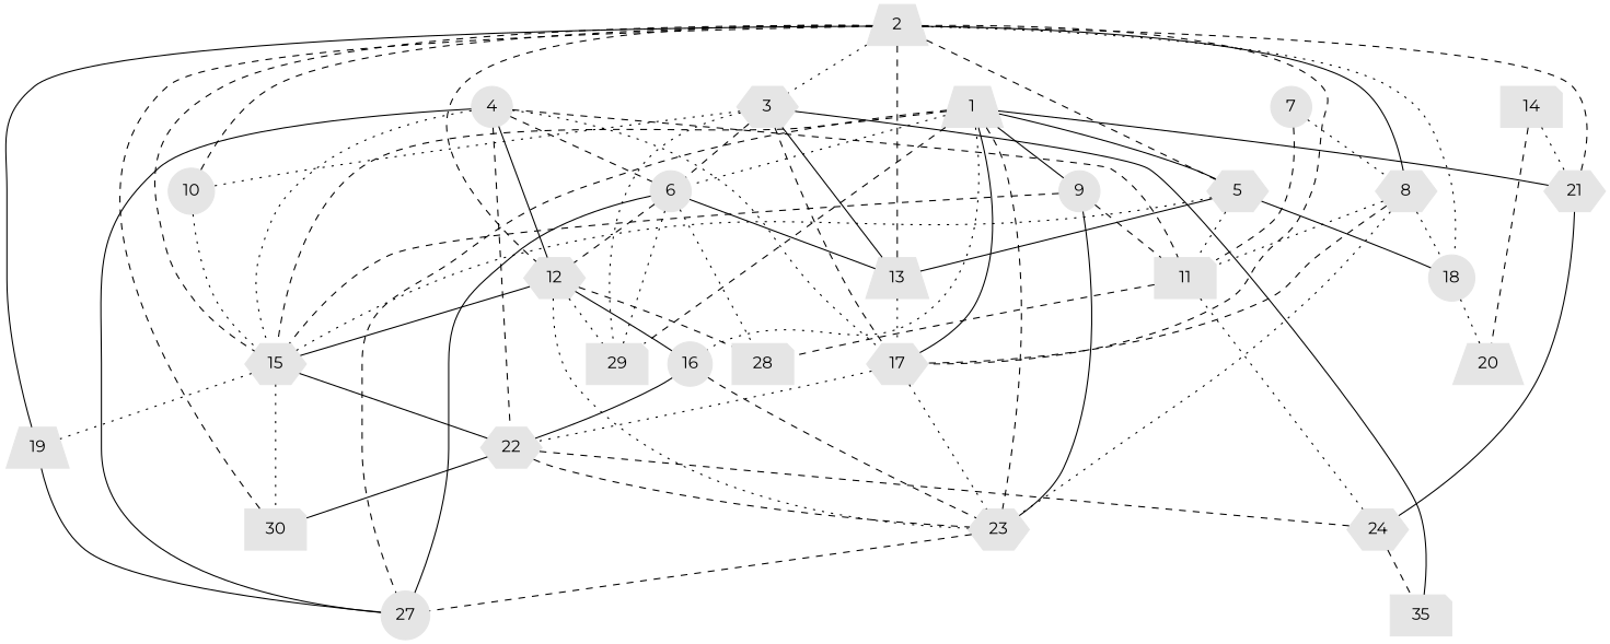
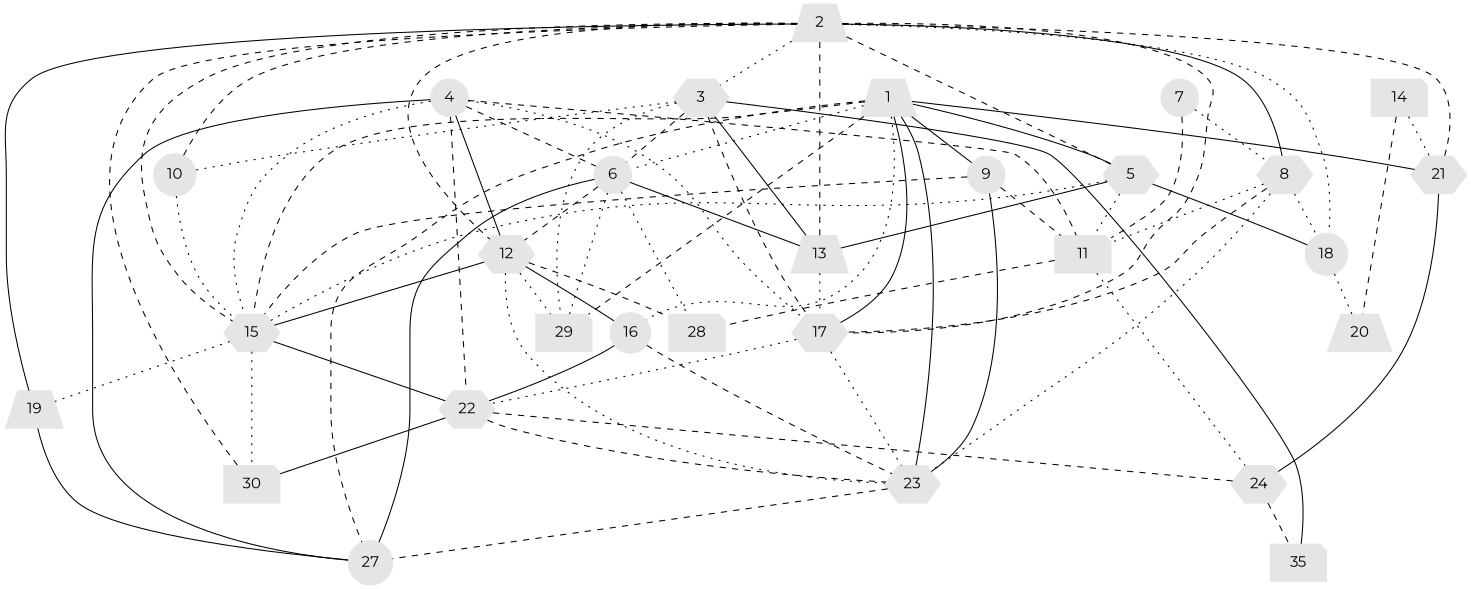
  graph {
    fontname=Montserrat
    node [color=gray90 fontname=Montserrat shape=hexagon style=filled]
    edge [fontname=Montserrat style=dashed weight=1.0]
    1 [shape=trapezium]
    5
    6 [shape=circle]
    9 [shape=circle]
    15
    16 [shape=circle]
    17
    21
    23
    27 [shape=circle]
    29 [shape=note]
    13 [shape=trapezium]
    18 [shape=circle]
    11 [shape=note]
    12
    28 [shape=note]
    19 [shape=trapezium]
    30 [shape=note]
    22
    24
    2 [shape=trapezium]
    3
    8
    10 [shape=circle]
    n25 [label=35 shape=note]
    20 [shape=trapezium]
    4 [shape=circle]
    7 [shape=circle]
    14 [shape=note]
    1 -- 5 [style=solid]
    1 -- 6 [style=dotted]
    1 -- 9 [style=solid]
    1 -- 15 [weight=2.0]
    1 -- 16 [style=dotted]
    1 -- 17 [style=solid]
    1 -- 21 [style=solid]
-   1 -- 23 [weight=2.0]
+   1 -- 23 [style=solid weight=2.0]
    1 -- 27
    1 -- 29
    5 -- 15 [style=dotted]
    5 -- 13 [style=solid weight=2.0]
    5 -- 18 [style=solid]
    5 -- 11 [style=dotted]
    6 -- 27 [style=solid]
    6 -- 29 [style=dotted]
    6 -- 13 [style=solid]
    6 -- 12
    6 -- 28 [style=dotted]
    9 -- 15
    9 -- 23 [style=solid]
    9 -- 11
    15 -- 19 [style=dotted]
    15 -- 30 [style=dotted]
    15 -- 22 [style=solid]
    16 -- 23
    16 -- 22 [style=solid weight=2.0]
    17 -- 23 [style=dotted]
    17 -- 22 [style=dotted]
    21 -- 24 [style=solid]
    23 -- 27 [weight=2.0]
    13 -- 17 [style=dotted]
    18 -- 20 [style=dotted]
    11 -- 28
    11 -- 24 [style=dotted]
    12 -- 15 [style=solid]
    12 -- 16 [style=solid weight=3.0]
    12 -- 23 [style=dotted]
    12 -- 29 [style=dotted]
    12 -- 28
    19 -- 27 [style=solid]
    22 -- 23
    22 -- 30 [style=solid]
    22 -- 24 [weight=2.0]
    24 -- n25
    2 -- 5 [weight=2.0]
    2 -- 15
    2 -- 17
    2 -- 21
    2 -- 13
    2 -- 18 [style=dotted]
    2 -- 12
    2 -- 19 [style=solid]
    2 -- 30
    2 -- 3 [style=dotted]
    2 -- 8 [style=solid]
    2 -- 10
    3 -- 6
    3 -- 17 [weight=2.0]
    3 -- 29 [style=dotted]
    3 -- 13 [style=solid]
    3 -- 10 [style=dotted]
    3 -- n25 [style=solid]
    8 -- 17
    8 -- 23 [style=dotted weight=3.0]
    8 -- 18 [style=dotted]
    8 -- 11 [style=dotted]
    10 -- 15 [style=dotted]
    4 -- 6
    4 -- 15 [style=dotted]
    4 -- 17 [style=dotted]
    4 -- 27 [style=solid]
    4 -- 11
    4 -- 12 [style=solid]
    4 -- 22 [weight=3.0]
    7 -- 11
    7 -- 8 [style=dotted]
    14 -- 21 [style=dotted]
    14 -- 20
  }
